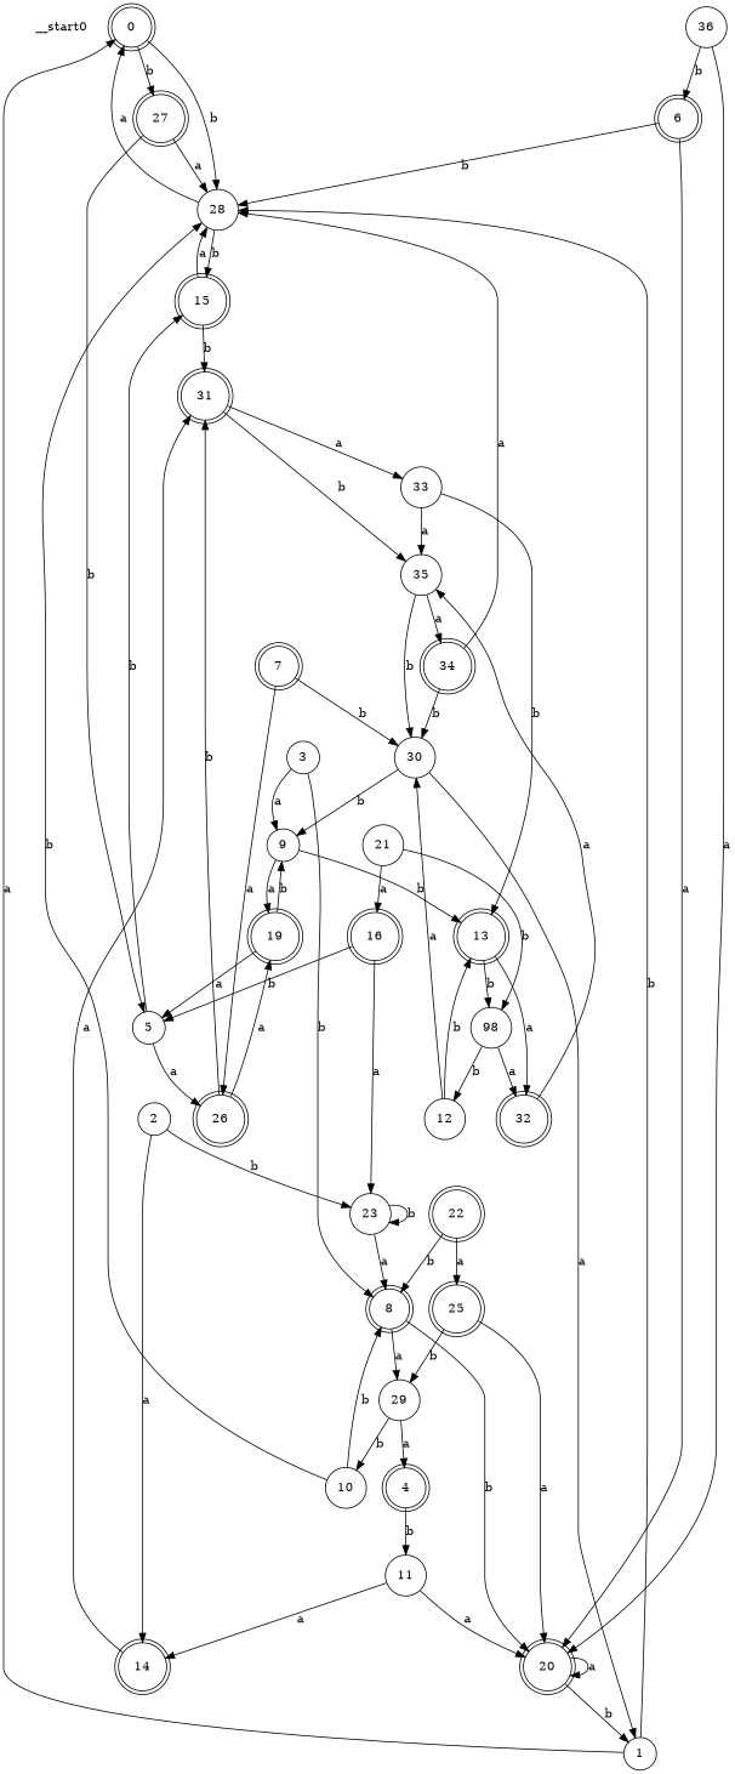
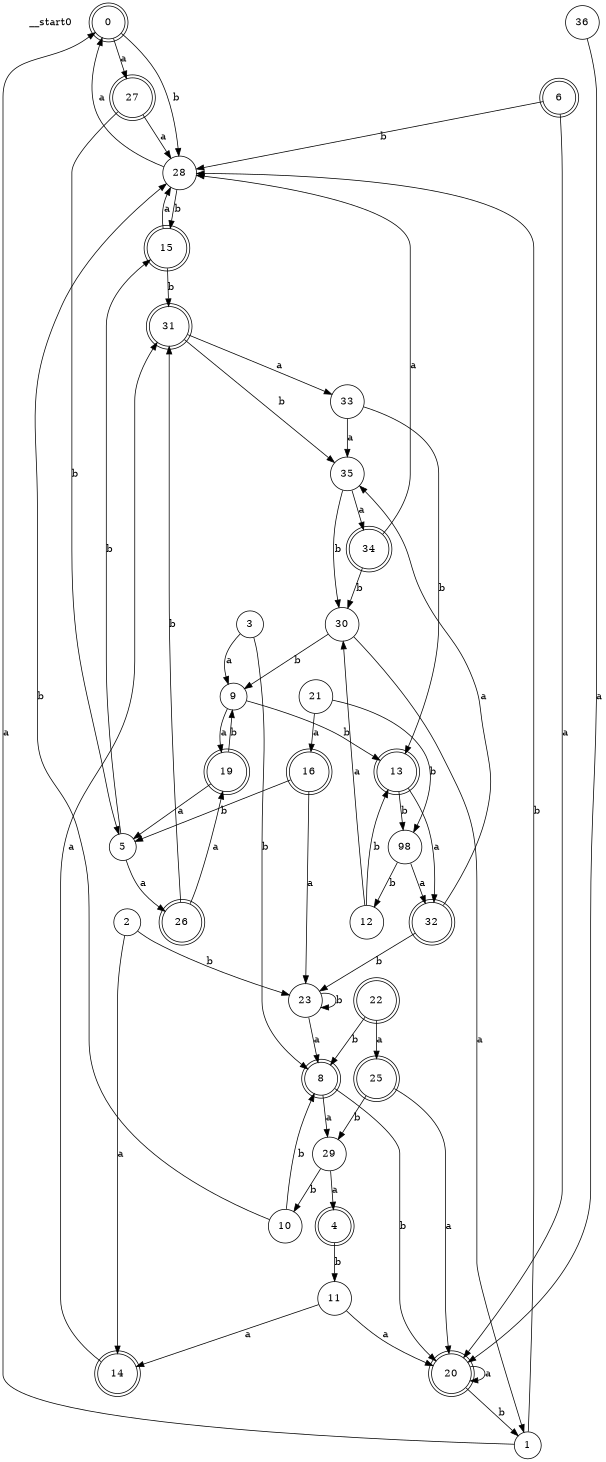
  digraph {
    rankdir=TB
    node [shape=doublecircle color=black fillcolor=white style="rounded,filled"]
    __start0 [shape=none color="" fillcolor="" style=""]
    n2 [label=0]
    n3 [label=27]
    n4 [label=28 shape=circle style=filled]
    n5 [label=5 shape=circle style=filled]
    n6 [label=15]
    n7 [label=1 shape=circle style=filled]
    n8 [label=2 shape=circle style=filled]
    n9 [label=14]
    n10 [label=23 shape=circle style=filled]
    n11 [label=31]
    n12 [label=8]
    n13 [label=3 shape=circle style=filled]
    n14 [label=9 shape=circle style=filled]
    n15 [label=20]
    n16 [label=29 shape=circle style=filled]
    n17 [label=13]
    n18 [label=19]
    n19 [label=4]
    n20 [label=11 shape=circle style=filled]
    n21 [label=26]
    n22 [label=6]
-   n23 [label=7]
    n24 [label=30 shape=circle style=filled]
    n25 [label=10 shape=circle style=filled]
    n26 [label=98 shape=circle style=filled]
    n27 [label=32]
    n28 [label=12 shape=circle style=filled]
    n29 [label=35 shape=circle style=filled]
    n30 [label=33 shape=circle style=filled]
    n31 [label=16]
    n32 [label=21 shape=circle style=filled]
    n33 [label=22]
    n34 [label=25]
    n35 [label=34]
    n36 [label=36 shape=circle style=filled]
-   n2 -> n3 [label=b]
+   n2 -> n3 [label=a]
    n2 -> n4 [label=b]
    n3 -> n4 [label=a]
    n3 -> n5 [label=b]
    n4 -> n2 [label=a]
    n4 -> n6 [label=b]
    n5 -> n6 [label=b]
    n5 -> n21 [label=a]
    n6 -> n4 [label=a]
    n6 -> n11 [label=b]
    n7 -> n2 [label=a]
    n7 -> n4 [label=b]
    n8 -> n9 [label=a]
    n8 -> n10 [label=b]
    n9 -> n11 [label=a]
    n10 -> n10 [label=b]
    n10 -> n12 [label=a]
    n11 -> n29 [label=b]
    n11 -> n30 [label=a]
    n12 -> n15 [label=b]
    n12 -> n16 [label=a]
    n13 -> n12 [label=b]
    n13 -> n14 [label=a]
    n14 -> n17 [label=b]
    n14 -> n18 [label=a]
    n15 -> n7 [label=b]
    n15 -> n15 [label=a]
    n16 -> n19 [label=a]
    n16 -> n25 [label=b]
    n17 -> n26 [label=b]
    n17 -> n27 [label=a]
    n18 -> n5 [label=a]
    n18 -> n14 [label=b]
    n19 -> n20 [label=b]
    n20 -> n9 [label=a]
    n20 -> n15 [label=a]
    n21 -> n11 [label=b]
    n21 -> n18 [label=a]
    n22 -> n4 [label=b]
    n22 -> n15 [label=a]
-   n23 -> n21 [label=a]
-   n23 -> n24 [label=b]
    n24 -> n7 [label=a]
    n24 -> n14 [label=b]
    n25 -> n4 [label=b]
    n25 -> n12 [label=b]
    n26 -> n27 [label=a]
    n26 -> n28 [label=b]
+   n27 -> n10 [label=b]
    n27 -> n29 [label=a]
    n28 -> n17 [label=b]
    n28 -> n24 [label=a]
    n29 -> n24 [label=b]
    n29 -> n35 [label=a]
    n30 -> n17 [label=b]
    n30 -> n29 [label=a]
    n31 -> n5 [label=b]
    n31 -> n10 [label=a]
    n32 -> n26 [label=b]
    n32 -> n31 [label=a]
    n33 -> n12 [label=b]
    n33 -> n34 [label=a]
    n34 -> n15 [label=a]
    n34 -> n16 [label=b]
    n35 -> n4 [label=a]
    n35 -> n24 [label=b]
    n36 -> n15 [label=a]
-   n36 -> n22 [label=b]
  }
